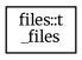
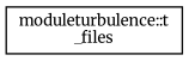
  digraph {
    rankdir=LR
    fontname=Merriweather
-   n1 [color=black fillcolor=white fontname=Merriweather fontsize=10 height=0.2 label="files::t\l_files" shape=record style=filled width=0.4]
+   n1 [color=black fillcolor=white fontname=Merriweather fontsize=10 height=0.2 label="moduleturbulence::t\l_files" shape=record style=filled width=0.4]
  }
